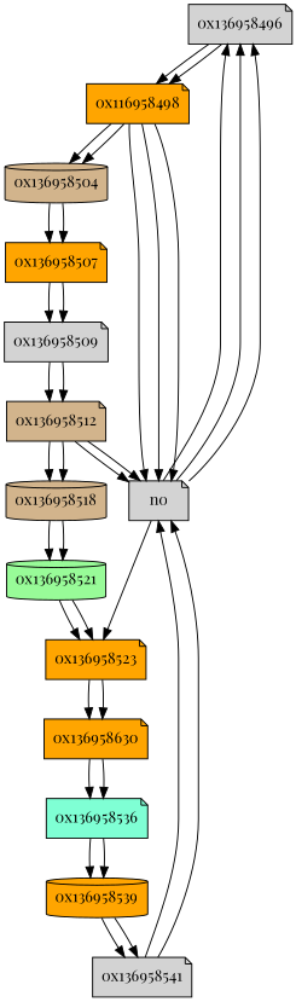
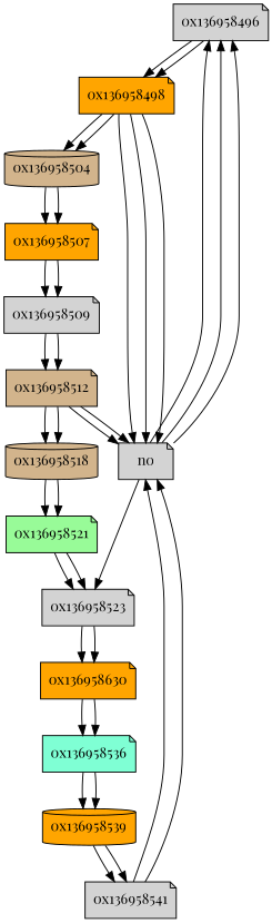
  digraph {
    fontname="Playfair Display"
    node [fillcolor=lightgrey fontname="Playfair Display" shape=note style=filled]
    edge [fontname="Playfair Display"]
    n1 [label="0x136958496"]
-   n2 [fillcolor=orange label="0x116958498"]
+   n2 [fillcolor=orange label="0x136958498"]
    n3 [fillcolor=tan label="0x136958504" shape=cylinder]
    n0
    n4 [fillcolor=orange label="0x136958507"]
-   n9 [fillcolor=orange label="0x136958523"]
+   n9 [label="0x136958523"]
    n5 [label="0x136958509"]
    n6 [fillcolor=tan label="0x136958512"]
    n7 [fillcolor=tan label="0x136958518" shape=cylinder]
-   n8 [fillcolor=palegreen label="0x136958521" shape=cylinder]
+   n8 [fillcolor=palegreen label="0x136958521"]
    n10 [fillcolor=orange label="0x136958630"]
    n11 [fillcolor=aquamarine label="0x136958536"]
    n12 [fillcolor=orange label="0x136958539" shape=cylinder]
    n13 [label="0x136958541"]
    n1 -> n2
    n1 -> n2
    n2 -> n3
    n2 -> n3
    n2 -> n0
    n2 -> n0
    n2 -> n0
    n3 -> n4
    n3 -> n4
    n0 -> n1
    n0 -> n1
    n0 -> n1
    n0 -> n9
    n4 -> n5
    n4 -> n5
    n9 -> n10
    n9 -> n10
    n5 -> n6
    n5 -> n6
    n6 -> n0
    n6 -> n0
    n6 -> n7
    n6 -> n7
    n7 -> n8
    n7 -> n8
    n8 -> n9
    n8 -> n9
    n10 -> n11
    n10 -> n11
    n11 -> n12
    n11 -> n12
    n12 -> n13
    n12 -> n13
    n13 -> n0
    n13 -> n0
  }
